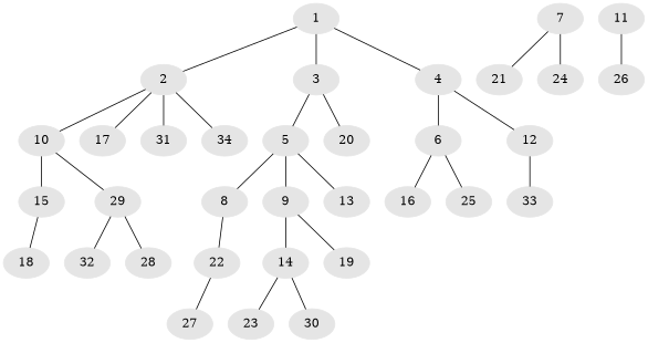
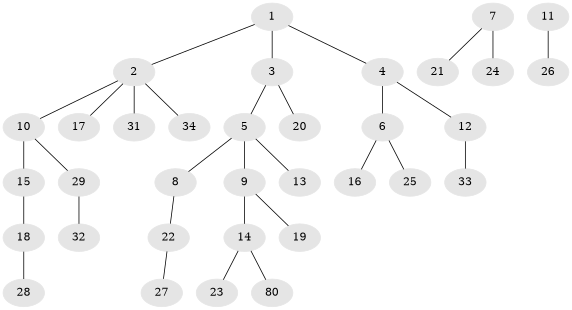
  graph {
    node [color=gray90 style=filled]
    edge [weight=1.0]
    1
    2
    3
    4
    10
    17
    31
    34
    5
    20
    6
    12
    15
    29
    8
    9
    13
    7
    21
    24
    16
    25
    33
    22
    14
    19
    11
    26
    27
    23
-   30
+   30 [label=80]
    18
    32
    28
    1 -- 2
    1 -- 3
    1 -- 4
    2 -- 10
    2 -- 17
    2 -- 31
    2 -- 34
    3 -- 5
    3 -- 20
    4 -- 6
    4 -- 12
    10 -- 15 [weight=2.0]
    10 -- 29
    5 -- 8
    5 -- 9 [weight=2.0]
    5 -- 13
    6 -- 16
    6 -- 25
    12 -- 33 [weight=2.0]
    15 -- 18
    29 -- 32
    8 -- 22
    9 -- 14
    9 -- 19
    7 -- 21
    7 -- 24 [weight=2.0]
    22 -- 27
    14 -- 23
    14 -- 30 [weight=2.0]
    11 -- 26
-   29 -- 28 [weight=2.0]
+   18 -- 28 [weight=2.0]
  }
